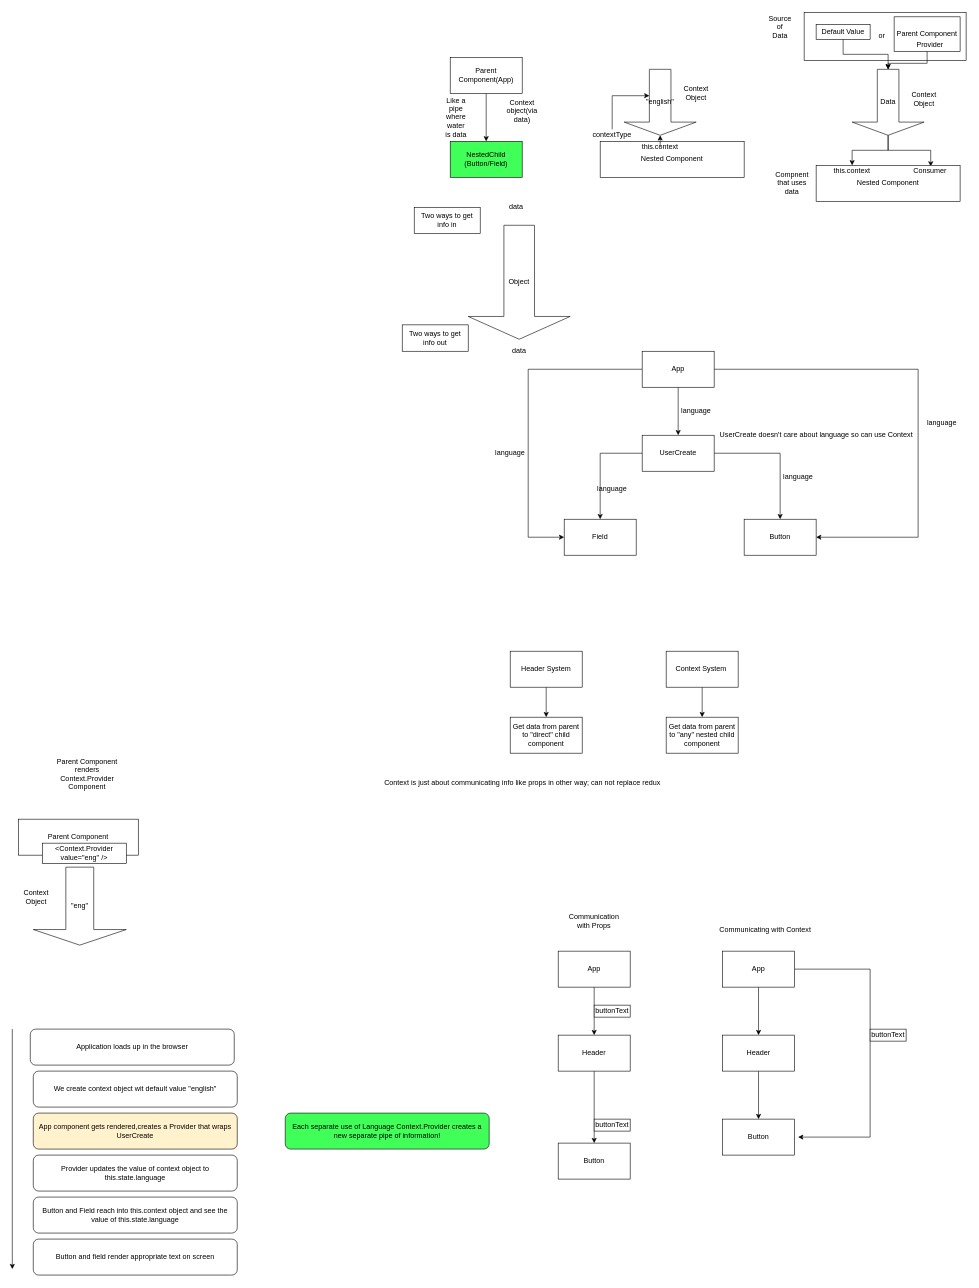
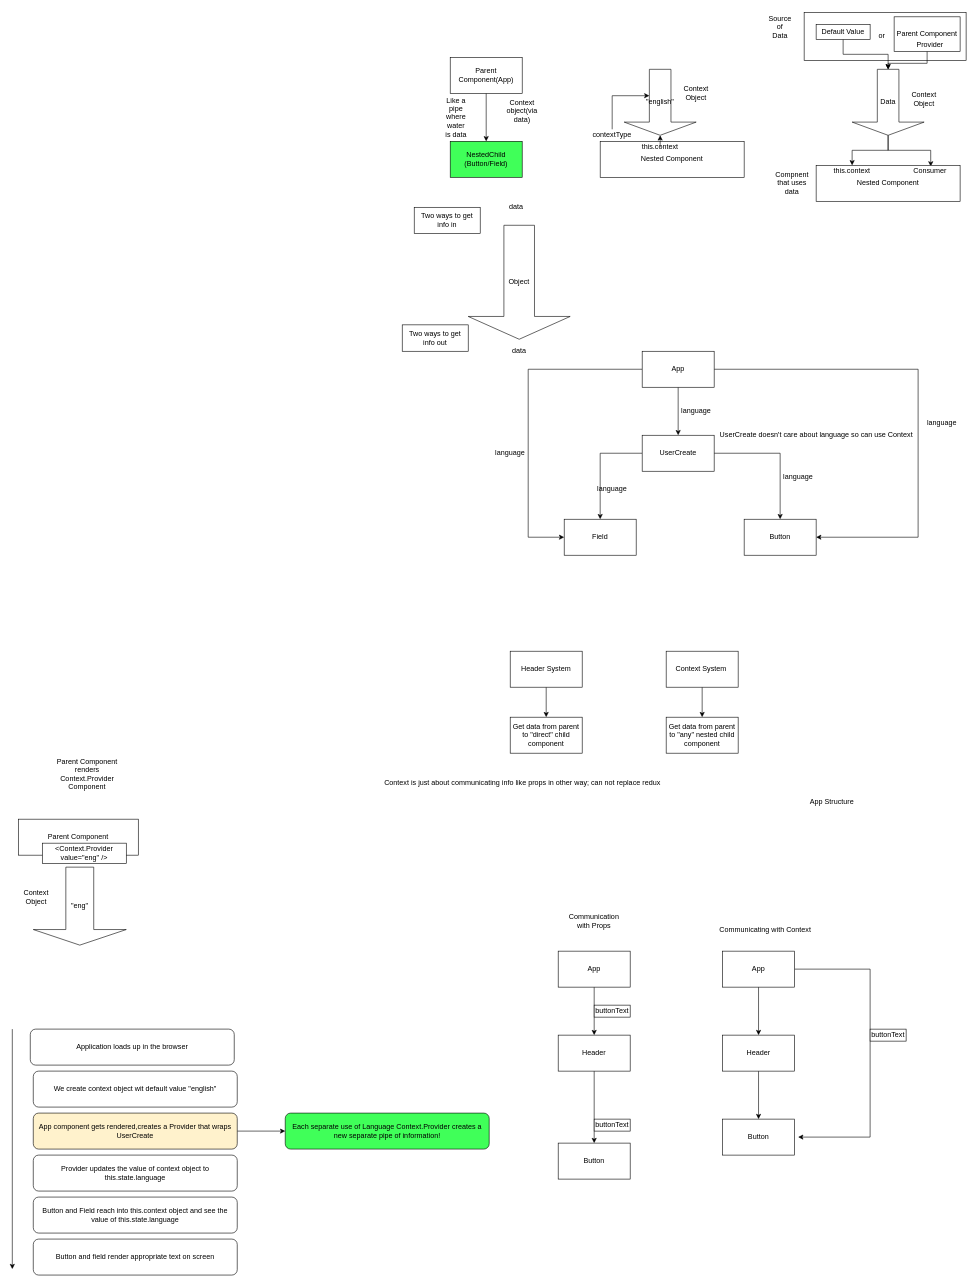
  <mxCell id="0" />
  <mxCell id="1" parent="0" />
  <mxCell id="2" value="" style="edgeStyle=orthogonalEdgeStyle;rounded=0;orthogonalLoop=1;jettySize=auto;html=1;" parent="1" source="3" target="7" edge="1"><mxGeometry relative="1" as="geometry" /></mxCell>
  <mxCell id="3" value="Header System" style="rounded=0;whiteSpace=wrap;html=1;" parent="1" vertex="1"><mxGeometry x="850" y="1085" width="120" height="60" as="geometry" /></mxCell>
  <mxCell id="4" value="" style="edgeStyle=orthogonalEdgeStyle;rounded=0;orthogonalLoop=1;jettySize=auto;html=1;" parent="1" source="5" target="6" edge="1"><mxGeometry relative="1" as="geometry" /></mxCell>
  <mxCell id="5" value="Context System&amp;nbsp;" style="rounded=0;whiteSpace=wrap;html=1;" parent="1" vertex="1"><mxGeometry x="1110" y="1085" width="120" height="60" as="geometry" /></mxCell>
  <mxCell id="6" value="Get data from parent to &quot;any&quot; nested child component" style="rounded=0;whiteSpace=wrap;html=1;" parent="1" vertex="1"><mxGeometry x="1110" y="1195" width="120" height="60" as="geometry" /></mxCell>
  <mxCell id="7" value="Get data from parent to &quot;direct&quot; child component" style="rounded=0;whiteSpace=wrap;html=1;" parent="1" vertex="1"><mxGeometry x="850" y="1195" width="120" height="60" as="geometry" /></mxCell>
  <mxCell id="8" value="" style="edgeStyle=orthogonalEdgeStyle;rounded=0;orthogonalLoop=1;jettySize=auto;html=1;" parent="1" source="9" target="11" edge="1"><mxGeometry relative="1" as="geometry" /></mxCell>
  <mxCell id="9" value="App" style="rounded=0;whiteSpace=wrap;html=1;" parent="1" vertex="1"><mxGeometry x="930" y="1585" width="120" height="60" as="geometry" /></mxCell>
  <mxCell id="10" value="" style="edgeStyle=orthogonalEdgeStyle;rounded=0;orthogonalLoop=1;jettySize=auto;html=1;" parent="1" source="11" target="12" edge="1"><mxGeometry relative="1" as="geometry" /></mxCell>
  <mxCell id="11" value="Header" style="rounded=0;whiteSpace=wrap;html=1;" parent="1" vertex="1"><mxGeometry x="930" y="1725" width="120" height="60" as="geometry" /></mxCell>
  <mxCell id="12" value="Button" style="rounded=0;whiteSpace=wrap;html=1;" parent="1" vertex="1"><mxGeometry x="930" y="1905" width="120" height="60" as="geometry" /></mxCell>
  <mxCell id="13" value="Communication with Props" style="text;html=1;strokeColor=none;fillColor=none;align=center;verticalAlign=middle;whiteSpace=wrap;rounded=0;" parent="1" vertex="1"><mxGeometry x="970" y="1525" width="40" height="20" as="geometry" /></mxCell>
  <mxCell id="14" value="buttonText" style="rounded=0;whiteSpace=wrap;html=1;" parent="1" vertex="1"><mxGeometry x="990" y="1675" width="60" height="20" as="geometry" /></mxCell>
  <mxCell id="15" value="buttonText" style="rounded=0;whiteSpace=wrap;html=1;" parent="1" vertex="1"><mxGeometry x="990" y="1865" width="60" height="20" as="geometry" /></mxCell>
  <mxCell id="16" value="" style="edgeStyle=orthogonalEdgeStyle;rounded=0;orthogonalLoop=1;jettySize=auto;html=1;" parent="1" source="18" target="20" edge="1"><mxGeometry relative="1" as="geometry" /></mxCell>
  <mxCell id="17" value="" style="edgeStyle=orthogonalEdgeStyle;rounded=0;orthogonalLoop=1;jettySize=auto;html=1;" parent="1" source="18" edge="1"><mxGeometry relative="1" as="geometry"><mxPoint x="1330" y="1895" as="targetPoint" /><Array as="points"><mxPoint x="1450" y="1615" /><mxPoint x="1450" y="1895" /></Array></mxGeometry></mxCell>
  <mxCell id="18" value="App" style="rounded=0;whiteSpace=wrap;html=1;" parent="1" vertex="1"><mxGeometry x="1204" y="1585" width="120" height="60" as="geometry" /></mxCell>
  <mxCell id="19" value="" style="edgeStyle=orthogonalEdgeStyle;rounded=0;orthogonalLoop=1;jettySize=auto;html=1;" parent="1" source="20" target="21" edge="1"><mxGeometry relative="1" as="geometry" /></mxCell>
  <mxCell id="20" value="Header" style="rounded=0;whiteSpace=wrap;html=1;" parent="1" vertex="1"><mxGeometry x="1204" y="1725" width="120" height="60" as="geometry" /></mxCell>
  <mxCell id="21" value="Button" style="rounded=0;whiteSpace=wrap;html=1;" parent="1" vertex="1"><mxGeometry x="1204" y="1865" width="120" height="60" as="geometry" /></mxCell>
  <mxCell id="22" value="buttonText" style="rounded=0;whiteSpace=wrap;html=1;" parent="1" vertex="1"><mxGeometry x="1450" y="1715" width="60" height="20" as="geometry" /></mxCell>
  <mxCell id="23" value="Communicating with Context" style="text;html=1;align=center;verticalAlign=middle;resizable=0;points=[];autosize=1;" parent="1" vertex="1"><mxGeometry x="1190" y="1539" width="170" height="20" as="geometry" /></mxCell>
  <mxCell id="24" value="Context is just about communicating info like props in other way; can not replace redux" style="text;html=1;align=center;verticalAlign=middle;resizable=0;points=[];autosize=1;" parent="1" vertex="1"><mxGeometry x="630" y="1295" width="480" height="20" as="geometry" /></mxCell>
  <mxCell id="25" value="" style="edgeStyle=orthogonalEdgeStyle;rounded=0;orthogonalLoop=1;jettySize=auto;html=1;" parent="1" source="28" target="31" edge="1"><mxGeometry relative="1" as="geometry" /></mxCell>
  <mxCell id="26" value="" style="edgeStyle=orthogonalEdgeStyle;rounded=0;orthogonalLoop=1;jettySize=auto;html=1;entryX=1;entryY=0.5;entryDx=0;entryDy=0;" parent="1" source="28" target="32" edge="1"><mxGeometry relative="1" as="geometry"><mxPoint x="1460" y="885" as="targetPoint" /><Array as="points"><mxPoint x="1530" y="615" /><mxPoint x="1530" y="895" /></Array></mxGeometry></mxCell>
  <mxCell id="27" style="edgeStyle=orthogonalEdgeStyle;rounded=0;orthogonalLoop=1;jettySize=auto;html=1;entryX=0;entryY=0.5;entryDx=0;entryDy=0;" parent="1" source="28" target="33" edge="1"><mxGeometry relative="1" as="geometry"><mxPoint x="900" y="755" as="targetPoint" /><Array as="points"><mxPoint x="880" y="615" /><mxPoint x="880" y="895" /></Array></mxGeometry></mxCell>
  <mxCell id="28" value="App" style="rounded=0;whiteSpace=wrap;html=1;" parent="1" vertex="1"><mxGeometry x="1070" y="585" width="120" height="60" as="geometry" /></mxCell>
  <mxCell id="29" value="" style="edgeStyle=orthogonalEdgeStyle;rounded=0;orthogonalLoop=1;jettySize=auto;html=1;" parent="1" source="31" target="33" edge="1"><mxGeometry relative="1" as="geometry" /></mxCell>
  <mxCell id="30" value="" style="edgeStyle=orthogonalEdgeStyle;rounded=0;orthogonalLoop=1;jettySize=auto;html=1;" parent="1" source="31" target="32" edge="1"><mxGeometry relative="1" as="geometry" /></mxCell>
  <mxCell id="31" value="UserCreate" style="rounded=0;whiteSpace=wrap;html=1;" parent="1" vertex="1"><mxGeometry x="1070" y="725" width="120" height="60" as="geometry" /></mxCell>
  <mxCell id="32" value="Button" style="rounded=0;whiteSpace=wrap;html=1;" parent="1" vertex="1"><mxGeometry x="1240" y="865" width="120" height="60" as="geometry" /></mxCell>
  <mxCell id="33" value="Field" style="rounded=0;whiteSpace=wrap;html=1;" parent="1" vertex="1"><mxGeometry x="940" y="865" width="120" height="60" as="geometry" /></mxCell>
+ <mxCell id="34" value="App Structure" style="text;html=1;align=center;verticalAlign=middle;resizable=0;points=[];autosize=1;" parent="1" vertex="1"><mxGeometry x="1341" y="1326" width="90" height="20" as="geometry" /></mxCell>
  <mxCell id="35" value="language" style="text;html=1;strokeColor=none;fillColor=none;align=center;verticalAlign=middle;whiteSpace=wrap;rounded=0;" parent="1" vertex="1"><mxGeometry x="1140" y="675" width="40" height="20" as="geometry" /></mxCell>
  <mxCell id="36" value="language" style="text;html=1;strokeColor=none;fillColor=none;align=center;verticalAlign=middle;whiteSpace=wrap;rounded=0;" parent="1" vertex="1"><mxGeometry x="1000" y="805" width="40" height="20" as="geometry" /></mxCell>
  <mxCell id="37" value="language" style="text;html=1;strokeColor=none;fillColor=none;align=center;verticalAlign=middle;whiteSpace=wrap;rounded=0;" parent="1" vertex="1"><mxGeometry x="1310" y="785" width="40" height="20" as="geometry" /></mxCell>
  <mxCell id="38" value="UserCreate doesn't care about language so can use Context" style="text;html=1;align=center;verticalAlign=middle;resizable=0;points=[];autosize=1;" parent="1" vertex="1"><mxGeometry x="1190" y="715" width="340" height="20" as="geometry" /></mxCell>
  <mxCell id="39" value="language" style="text;html=1;strokeColor=none;fillColor=none;align=center;verticalAlign=middle;whiteSpace=wrap;rounded=0;" parent="1" vertex="1"><mxGeometry x="1550" y="695" width="40" height="20" as="geometry" /></mxCell>
  <mxCell id="40" value="language" style="text;html=1;strokeColor=none;fillColor=none;align=center;verticalAlign=middle;whiteSpace=wrap;rounded=0;" parent="1" vertex="1"><mxGeometry x="830" y="745" width="40" height="20" as="geometry" /></mxCell>
  <mxCell id="41" value="" style="edgeStyle=orthogonalEdgeStyle;rounded=0;orthogonalLoop=1;jettySize=auto;html=1;" edge="1" parent="1" source="42" target="43"><mxGeometry relative="1" as="geometry" /></mxCell>
  <mxCell id="42" value="Parent Component(App)" style="rounded=0;whiteSpace=wrap;html=1;" vertex="1" parent="1"><mxGeometry x="750" y="95" width="120" height="60" as="geometry" /></mxCell>
  <mxCell id="43" value="NestedChild&lt;br&gt;(Button/Field)" style="rounded=0;whiteSpace=wrap;html=1;fillColor=#40ff59;" vertex="1" parent="1"><mxGeometry x="750" y="235" width="120" height="60" as="geometry" /></mxCell>
  <mxCell id="44" value="Context object(via data)" style="text;html=1;strokeColor=none;fillColor=none;align=center;verticalAlign=middle;whiteSpace=wrap;rounded=0;" vertex="1" parent="1"><mxGeometry x="850" y="175" width="40" height="20" as="geometry" /></mxCell>
  <mxCell id="45" value="Like a pipe where water is data" style="text;html=1;strokeColor=none;fillColor=none;align=center;verticalAlign=middle;whiteSpace=wrap;rounded=0;" vertex="1" parent="1"><mxGeometry x="740" y="185" width="40" height="20" as="geometry" /></mxCell>
  <mxCell id="46" value="Object" style="shape=singleArrow;direction=south;whiteSpace=wrap;html=1;" vertex="1" parent="1"><mxGeometry x="780" y="375" width="170" height="190" as="geometry" /></mxCell>
  <mxCell id="47" value="data" style="text;html=1;strokeColor=none;fillColor=none;align=center;verticalAlign=middle;whiteSpace=wrap;rounded=0;" vertex="1" parent="1"><mxGeometry x="840" y="335" width="40" height="20" as="geometry" /></mxCell>
  <mxCell id="48" value="data" style="text;html=1;strokeColor=none;fillColor=none;align=center;verticalAlign=middle;whiteSpace=wrap;rounded=0;" vertex="1" parent="1"><mxGeometry x="845" y="575" width="40" height="20" as="geometry" /></mxCell>
  <mxCell id="49" value="Two ways to get info in" style="rounded=0;whiteSpace=wrap;html=1;" vertex="1" parent="1"><mxGeometry x="690" y="345" width="110" height="44" as="geometry" /></mxCell>
  <mxCell id="50" value="Two ways to get info out" style="rounded=0;whiteSpace=wrap;html=1;" vertex="1" parent="1"><mxGeometry x="670" y="541" width="110" height="44" as="geometry" /></mxCell>
  <mxCell id="51" value="" style="rounded=0;whiteSpace=wrap;html=1;" vertex="1" parent="1"><mxGeometry x="1340" y="20" width="270" height="80" as="geometry" /></mxCell>
  <mxCell id="52" value="" style="edgeStyle=orthogonalEdgeStyle;rounded=0;orthogonalLoop=1;jettySize=auto;html=1;entryX=0.25;entryY=0;entryDx=0;entryDy=0;" edge="1" parent="1" source="54" target="55"><mxGeometry relative="1" as="geometry" /></mxCell>
  <mxCell id="53" style="edgeStyle=orthogonalEdgeStyle;rounded=0;orthogonalLoop=1;jettySize=auto;html=1;entryX=0.796;entryY=0.033;entryDx=0;entryDy=0;entryPerimeter=0;" edge="1" parent="1" source="54" target="55"><mxGeometry relative="1" as="geometry" /></mxCell>
  <mxCell id="54" value="Data" style="shape=singleArrow;direction=south;whiteSpace=wrap;html=1;" vertex="1" parent="1"><mxGeometry x="1420" y="115" width="120" height="110" as="geometry" /></mxCell>
  <mxCell id="55" value="Nested Component" style="rounded=0;whiteSpace=wrap;html=1;" vertex="1" parent="1"><mxGeometry x="1360" y="275" width="240" height="60" as="geometry" /></mxCell>
  <mxCell id="56" value="Context Object" style="text;html=1;strokeColor=none;fillColor=none;align=center;verticalAlign=middle;whiteSpace=wrap;rounded=0;" vertex="1" parent="1"><mxGeometry x="1520" y="155" width="40" height="20" as="geometry" /></mxCell>
  <mxCell id="57" value="Source of Data" style="text;html=1;strokeColor=none;fillColor=none;align=center;verticalAlign=middle;whiteSpace=wrap;rounded=0;" vertex="1" parent="1"><mxGeometry x="1280" y="35" width="40" height="20" as="geometry" /></mxCell>
  <mxCell id="58" value="" style="edgeStyle=orthogonalEdgeStyle;rounded=0;orthogonalLoop=1;jettySize=auto;html=1;entryX=0;entryY=0.5;entryDx=0;entryDy=0;entryPerimeter=0;" edge="1" parent="1" source="59" target="54"><mxGeometry relative="1" as="geometry"><mxPoint x="1405" y="145" as="targetPoint" /></mxGeometry></mxCell>
  <mxCell id="59" value="Default Value" style="rounded=0;whiteSpace=wrap;html=1;" vertex="1" parent="1"><mxGeometry x="1360" y="40" width="90" height="25" as="geometry" /></mxCell>
  <mxCell id="60" value="" style="edgeStyle=orthogonalEdgeStyle;rounded=0;orthogonalLoop=1;jettySize=auto;html=1;" edge="1" parent="1" source="61" target="54"><mxGeometry relative="1" as="geometry" /></mxCell>
  <mxCell id="61" value="Parent Component" style="rounded=0;whiteSpace=wrap;html=1;" vertex="1" parent="1"><mxGeometry x="1490" y="27.5" width="110" height="57.5" as="geometry" /></mxCell>
  <mxCell id="62" value="or" style="text;html=1;strokeColor=none;fillColor=none;align=center;verticalAlign=middle;whiteSpace=wrap;rounded=0;" vertex="1" parent="1"><mxGeometry x="1450" y="50" width="40" height="20" as="geometry" /></mxCell>
  <mxCell id="63" value="Provider" style="text;html=1;strokeColor=none;fillColor=none;align=center;verticalAlign=middle;whiteSpace=wrap;rounded=0;" vertex="1" parent="1"><mxGeometry x="1530" y="65" width="40" height="20" as="geometry" /></mxCell>
  <mxCell id="64" value="this.context" style="text;html=1;strokeColor=none;fillColor=none;align=center;verticalAlign=middle;whiteSpace=wrap;rounded=0;" vertex="1" parent="1"><mxGeometry x="1400" y="275" width="40" height="20" as="geometry" /></mxCell>
  <mxCell id="65" value="Compnent that uses data" style="text;html=1;strokeColor=none;fillColor=none;align=center;verticalAlign=middle;whiteSpace=wrap;rounded=0;" vertex="1" parent="1"><mxGeometry x="1300" y="295" width="40" height="20" as="geometry" /></mxCell>
  <mxCell id="66" value="Consumer" style="text;html=1;strokeColor=none;fillColor=none;align=center;verticalAlign=middle;whiteSpace=wrap;rounded=0;" vertex="1" parent="1"><mxGeometry x="1530" y="275" width="40" height="20" as="geometry" /></mxCell>
  <mxCell id="67" value="&quot;english&quot;" style="shape=singleArrow;direction=south;whiteSpace=wrap;html=1;" vertex="1" parent="1"><mxGeometry x="1040" y="115" width="120" height="110" as="geometry" /></mxCell>
  <mxCell id="68" value="Context Object" style="text;html=1;strokeColor=none;fillColor=none;align=center;verticalAlign=middle;whiteSpace=wrap;rounded=0;" vertex="1" parent="1"><mxGeometry x="1140" y="145" width="40" height="20" as="geometry" /></mxCell>
  <mxCell id="69" value="Nested Component" style="rounded=0;whiteSpace=wrap;html=1;" vertex="1" parent="1"><mxGeometry x="1000" y="235" width="240" height="60" as="geometry" /></mxCell>
  <mxCell id="70" value="this.context" style="text;html=1;strokeColor=none;fillColor=none;align=center;verticalAlign=middle;whiteSpace=wrap;rounded=0;" vertex="1" parent="1"><mxGeometry x="1080" y="235" width="40" height="20" as="geometry" /></mxCell>
  <mxCell id="71" style="edgeStyle=orthogonalEdgeStyle;rounded=0;orthogonalLoop=1;jettySize=auto;html=1;entryX=0;entryY=0;entryDx=44;entryDy=78;entryPerimeter=0;" edge="1" parent="1" source="72" target="67"><mxGeometry relative="1" as="geometry"><Array as="points"><mxPoint x="1020" y="159" /></Array></mxGeometry></mxCell>
  <mxCell id="72" value="contextType" style="text;html=1;strokeColor=none;fillColor=none;align=center;verticalAlign=middle;whiteSpace=wrap;rounded=0;" vertex="1" parent="1"><mxGeometry x="1000" y="215" width="40" height="20" as="geometry" /></mxCell>
  <mxCell id="73" value="" style="endArrow=classic;html=1;" edge="1" parent="1" target="67"><mxGeometry width="50" height="50" relative="1" as="geometry"><mxPoint x="1100" y="245" as="sourcePoint" /><mxPoint x="1190" y="175" as="targetPoint" /><Array as="points"><mxPoint x="1100" y="235" /></Array></mxGeometry></mxCell>
  <mxCell id="74" value="Parent Component renders Context.Provider Component" style="text;html=1;strokeColor=none;fillColor=none;align=center;verticalAlign=middle;whiteSpace=wrap;rounded=0;" vertex="1" parent="1"><mxGeometry x="80" y="1265" width="130" height="50" as="geometry" /></mxCell>
  <mxCell id="75" value="&quot;eng&quot;" style="shape=singleArrow;direction=south;whiteSpace=wrap;html=1;" vertex="1" parent="1"><mxGeometry x="55" y="1445" width="155" height="130" as="geometry" /></mxCell>
  <mxCell id="76" value="Parent Component" style="rounded=0;whiteSpace=wrap;html=1;" vertex="1" parent="1"><mxGeometry x="30" y="1365" width="200" height="60" as="geometry" /></mxCell>
  <mxCell id="77" value="&amp;lt;Context.Provider value=&quot;eng&quot; /&amp;gt;" style="rounded=0;whiteSpace=wrap;html=1;" vertex="1" parent="1"><mxGeometry x="70" y="1405" width="140" height="34" as="geometry" /></mxCell>
  <mxCell id="78" value="Context Object" style="text;html=1;strokeColor=none;fillColor=none;align=center;verticalAlign=middle;whiteSpace=wrap;rounded=0;" vertex="1" parent="1"><mxGeometry x="40" y="1485" width="40" height="20" as="geometry" /></mxCell>
+ <mxCell id="79" value="" style="edgeStyle=orthogonalEdgeStyle;rounded=0;orthogonalLoop=1;jettySize=auto;html=1;" edge="1" parent="1" source="80" target="81"><mxGeometry relative="1" as="geometry" /></mxCell>
  <mxCell id="80" value="App component gets rendered,creates a Provider that wraps UserCreate" style="rounded=1;whiteSpace=wrap;html=1;fillColor=#fff2cc;" vertex="1" parent="1"><mxGeometry x="55" y="1855" width="340" height="60" as="geometry" /></mxCell>
  <mxCell id="81" value="Each separate use of Language Context.Provider creates a new separate pipe of information!" style="rounded=1;whiteSpace=wrap;html=1;fillColor=#40FF59;" vertex="1" parent="1"><mxGeometry x="475" y="1855" width="340" height="60" as="geometry" /></mxCell>
  <mxCell id="82" value="We create context object wit default value &quot;english&quot;" style="rounded=1;whiteSpace=wrap;html=1;" vertex="1" parent="1"><mxGeometry x="55" y="1785" width="340" height="60" as="geometry" /></mxCell>
  <mxCell id="83" value="Application loads up in the browser" style="rounded=1;whiteSpace=wrap;html=1;" vertex="1" parent="1"><mxGeometry x="50" y="1715" width="340" height="60" as="geometry" /></mxCell>
  <mxCell id="84" value="Provider updates the value of context object to this.state.language" style="rounded=1;whiteSpace=wrap;html=1;" vertex="1" parent="1"><mxGeometry x="55" y="1925" width="340" height="60" as="geometry" /></mxCell>
  <mxCell id="85" value="Button and Field reach into this.context object and see the value of this.state.language" style="rounded=1;whiteSpace=wrap;html=1;" vertex="1" parent="1"><mxGeometry x="55" y="1995" width="340" height="60" as="geometry" /></mxCell>
  <mxCell id="86" value="Button and field render appropriate text on screen" style="rounded=1;whiteSpace=wrap;html=1;" vertex="1" parent="1"><mxGeometry x="55" y="2065" width="340" height="60" as="geometry" /></mxCell>
  <mxCell id="87" value="" style="endArrow=classic;html=1;" edge="1" parent="1"><mxGeometry width="50" height="50" relative="1" as="geometry"><mxPoint x="20" y="1715" as="sourcePoint" /><mxPoint x="20" y="2115" as="targetPoint" /></mxGeometry></mxCell>
